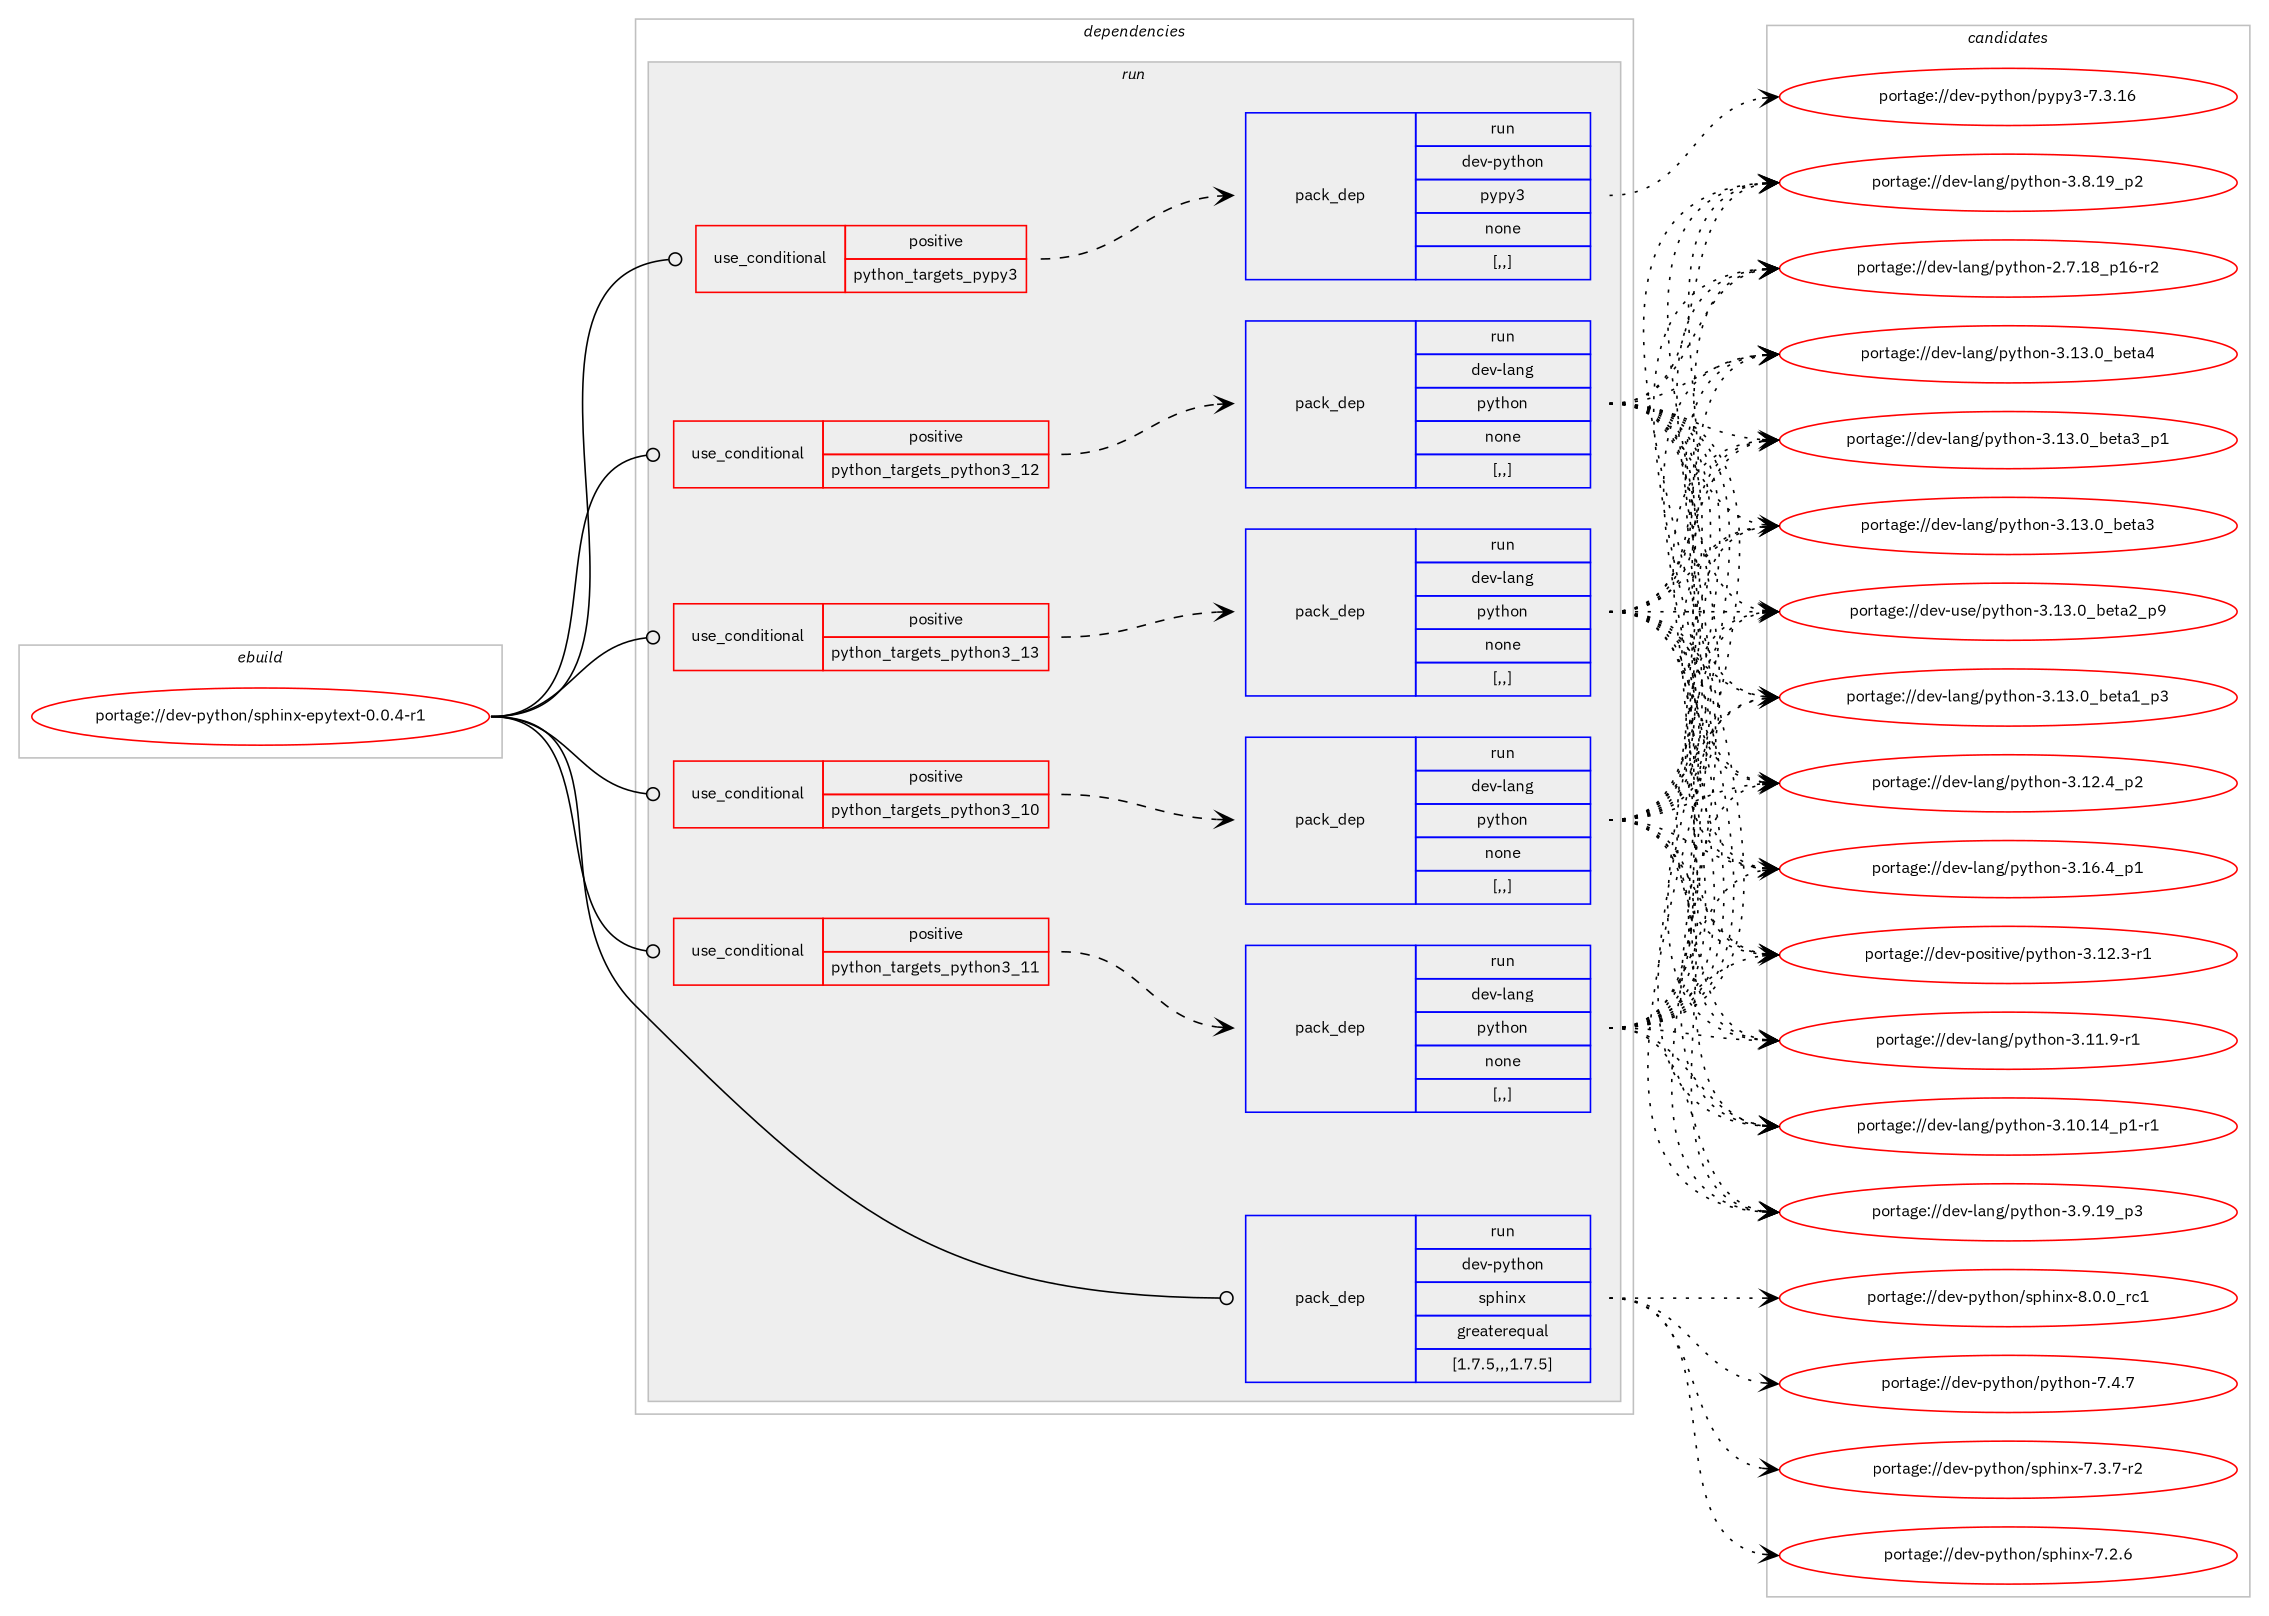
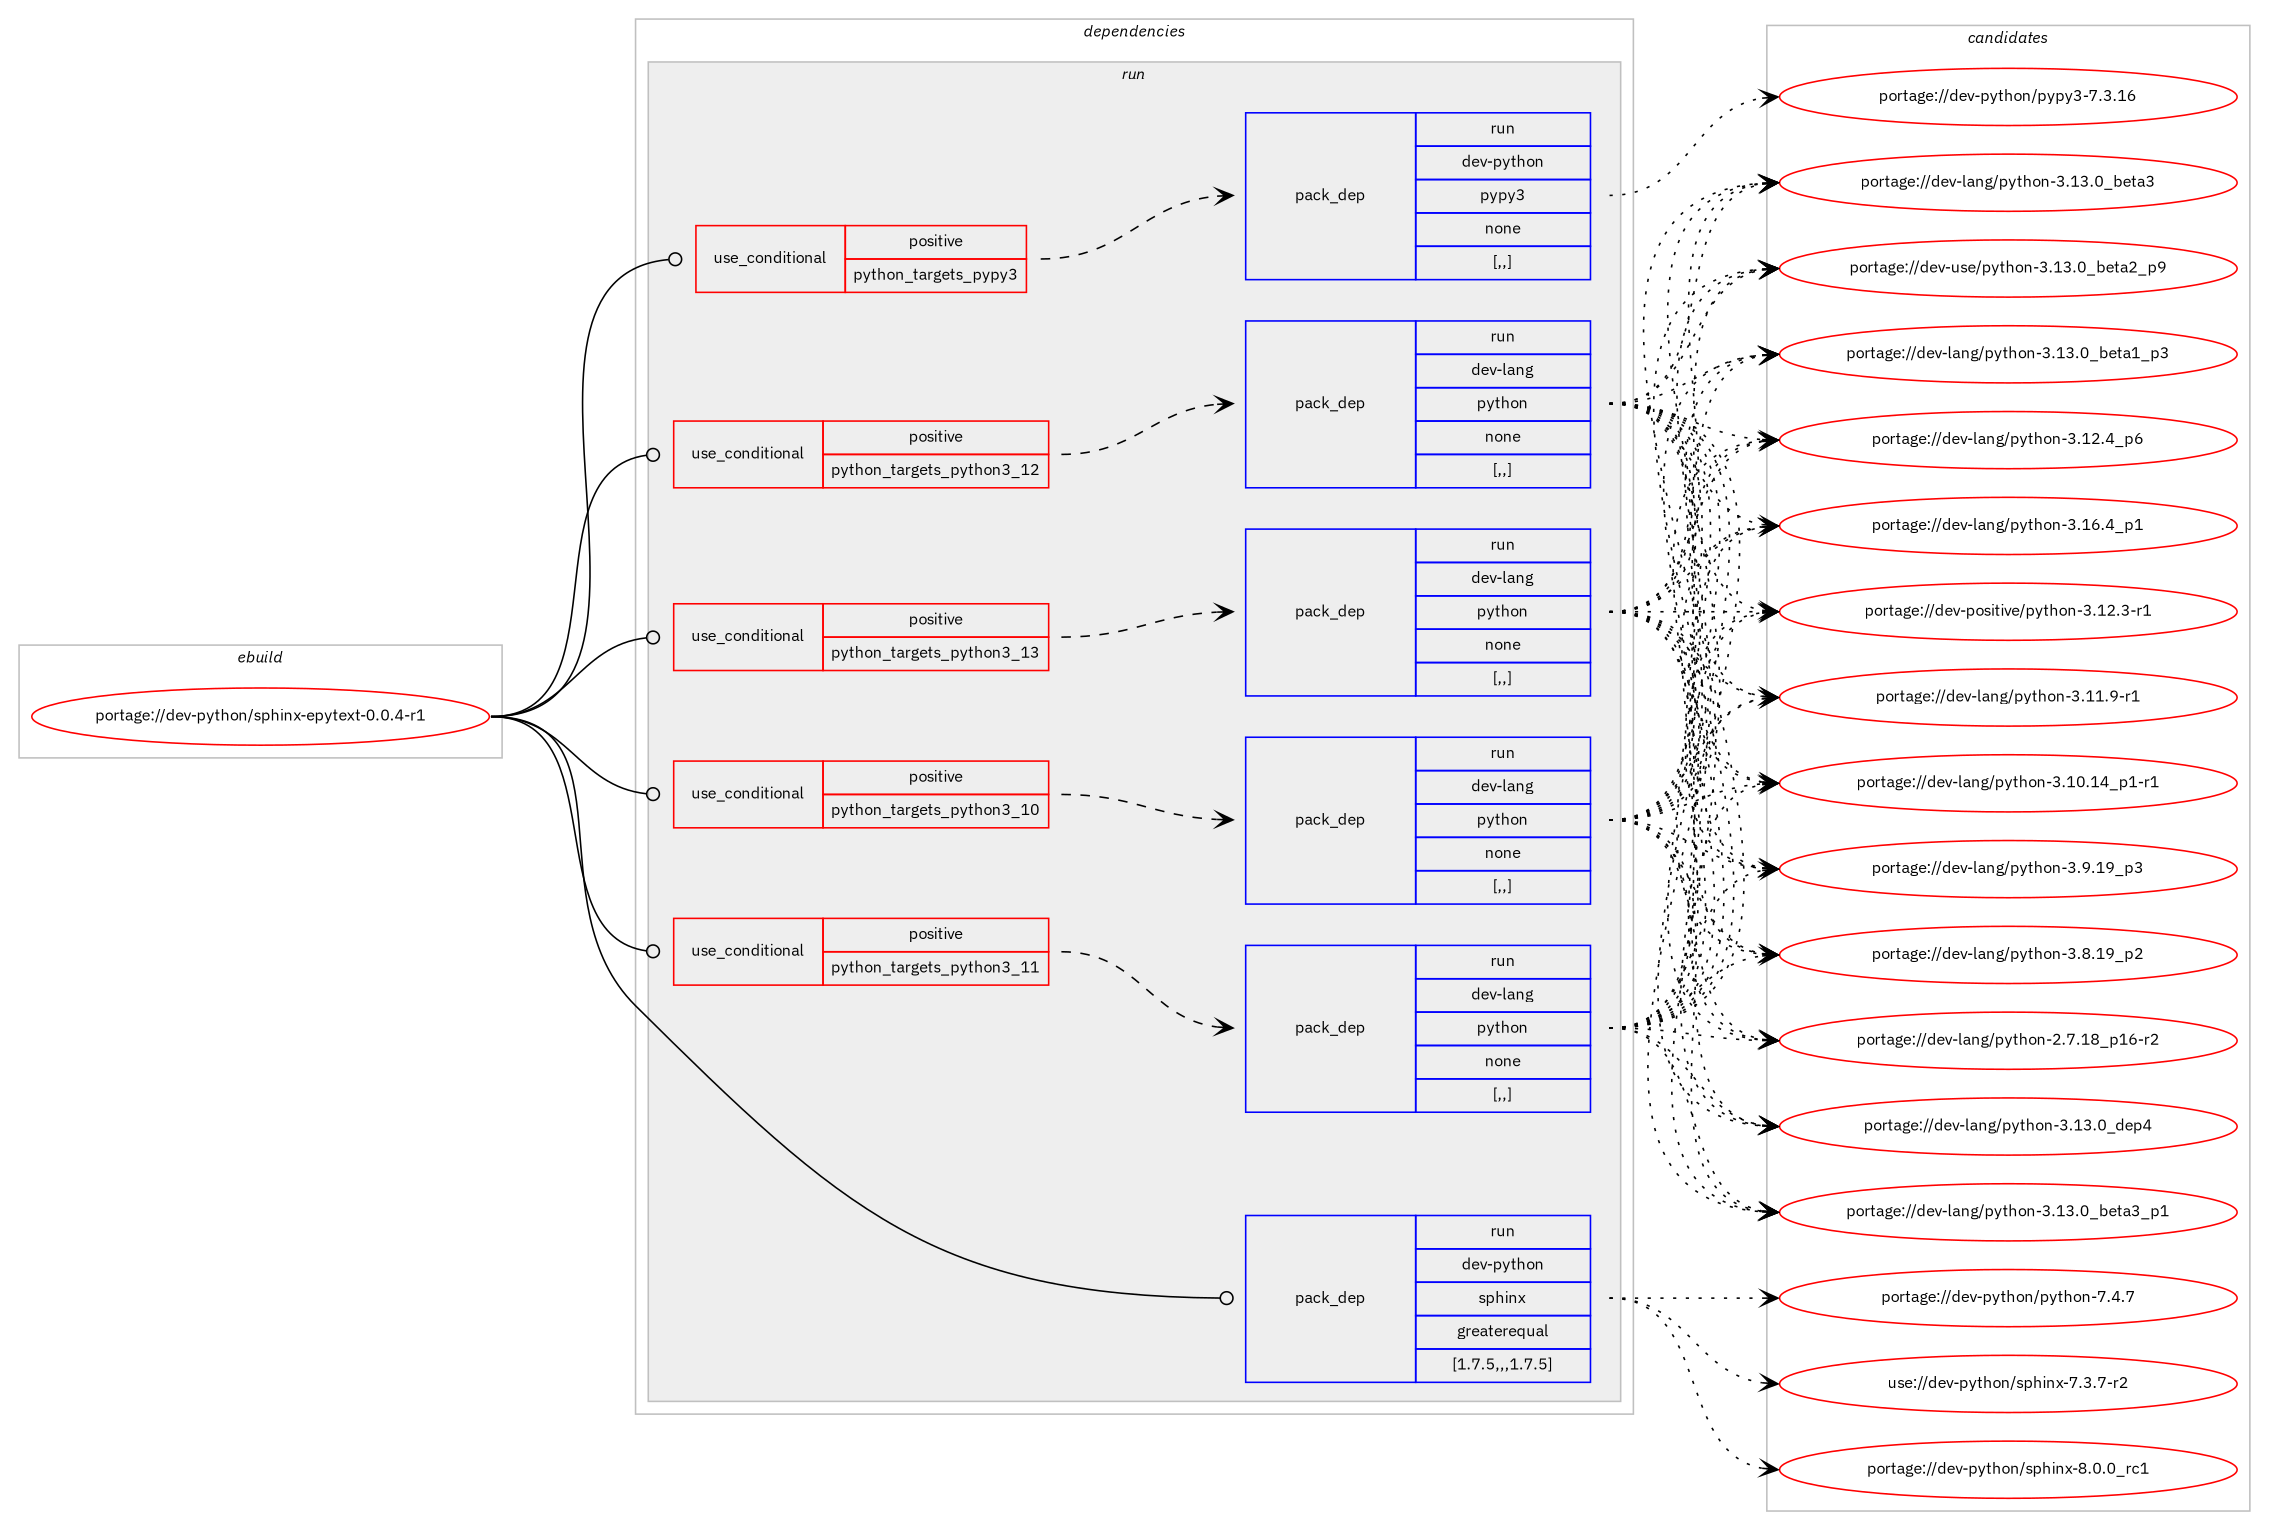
  digraph {
    compound=true
    concentrate=true
    fontname="IBM Plex Sans"
    fontsize=10
    newrank=true
    rankdir=LR
    ranksep=1.5
    node [color=red fontname="IBM Plex Sans" fontsize=10]
    edge [arrowhead=vee fontname="IBM Plex Sans" headport=w style=dotted tailport=e weight=100]
    n1 [label="portage://dev-python/sphinx-epytext-0.0.4-r1" width=4]
    n2 [color=blue label=<<TABLE BORDER="0" CELLBORDER="1" CELLSPACING="0" CELLPADDING="4" WIDTH="220"><TR><TD ROWSPAN="6" CELLPADDING="30">pack_dep</TD></TR><TR><TD WIDTH="110">run</TD></TR><TR><TD>dev-python</TD></TR><TR><TD>pypy3</TD></TR><TR><TD>none</TD></TR><TR><TD>[,,]</TD></TR></TABLE>> shape=none]
    n3 [label=<<TABLE BORDER="0" CELLBORDER="1" CELLSPACING="0" CELLPADDING="4"><TR><TD ROWSPAN="3" CELLPADDING="10">use_conditional</TD></TR><TR><TD>positive</TD></TR><TR><TD>python_targets_pypy3</TD></TR></TABLE>> shape=none]
    n4 [color=blue label=<<TABLE BORDER="0" CELLBORDER="1" CELLSPACING="0" CELLPADDING="4" WIDTH="220"><TR><TD ROWSPAN="6" CELLPADDING="30">pack_dep</TD></TR><TR><TD WIDTH="110">run</TD></TR><TR><TD>dev-lang</TD></TR><TR><TD>python</TD></TR><TR><TD>none</TD></TR><TR><TD>[,,]</TD></TR></TABLE>> shape=none]
    n5 [label=<<TABLE BORDER="0" CELLBORDER="1" CELLSPACING="0" CELLPADDING="4"><TR><TD ROWSPAN="3" CELLPADDING="10">use_conditional</TD></TR><TR><TD>positive</TD></TR><TR><TD>python_targets_python3_10</TD></TR></TABLE>> shape=none]
    n6 [color=blue label=<<TABLE BORDER="0" CELLBORDER="1" CELLSPACING="0" CELLPADDING="4" WIDTH="220"><TR><TD ROWSPAN="6" CELLPADDING="30">pack_dep</TD></TR><TR><TD WIDTH="110">run</TD></TR><TR><TD>dev-lang</TD></TR><TR><TD>python</TD></TR><TR><TD>none</TD></TR><TR><TD>[,,]</TD></TR></TABLE>> shape=none]
    n7 [label=<<TABLE BORDER="0" CELLBORDER="1" CELLSPACING="0" CELLPADDING="4"><TR><TD ROWSPAN="3" CELLPADDING="10">use_conditional</TD></TR><TR><TD>positive</TD></TR><TR><TD>python_targets_python3_11</TD></TR></TABLE>> shape=none]
    n8 [color=blue label=<<TABLE BORDER="0" CELLBORDER="1" CELLSPACING="0" CELLPADDING="4" WIDTH="220"><TR><TD ROWSPAN="6" CELLPADDING="30">pack_dep</TD></TR><TR><TD WIDTH="110">run</TD></TR><TR><TD>dev-lang</TD></TR><TR><TD>python</TD></TR><TR><TD>none</TD></TR><TR><TD>[,,]</TD></TR></TABLE>> shape=none]
    n9 [label=<<TABLE BORDER="0" CELLBORDER="1" CELLSPACING="0" CELLPADDING="4"><TR><TD ROWSPAN="3" CELLPADDING="10">use_conditional</TD></TR><TR><TD>positive</TD></TR><TR><TD>python_targets_python3_12</TD></TR></TABLE>> shape=none]
    n10 [color=blue label=<<TABLE BORDER="0" CELLBORDER="1" CELLSPACING="0" CELLPADDING="4" WIDTH="220"><TR><TD ROWSPAN="6" CELLPADDING="30">pack_dep</TD></TR><TR><TD WIDTH="110">run</TD></TR><TR><TD>dev-lang</TD></TR><TR><TD>python</TD></TR><TR><TD>none</TD></TR><TR><TD>[,,]</TD></TR></TABLE>> shape=none]
    n11 [label=<<TABLE BORDER="0" CELLBORDER="1" CELLSPACING="0" CELLPADDING="4"><TR><TD ROWSPAN="3" CELLPADDING="10">use_conditional</TD></TR><TR><TD>positive</TD></TR><TR><TD>python_targets_python3_13</TD></TR></TABLE>> shape=none]
    n12 [color=blue label=<<TABLE BORDER="0" CELLBORDER="1" CELLSPACING="0" CELLPADDING="4" WIDTH="220"><TR><TD ROWSPAN="6" CELLPADDING="30">pack_dep</TD></TR><TR><TD WIDTH="110">run</TD></TR><TR><TD>dev-python</TD></TR><TR><TD>sphinx</TD></TR><TR><TD>greaterequal</TD></TR><TR><TD>[1.7.5,,,1.7.5]</TD></TR></TABLE>> shape=none]
    n13 [label="portage://dev-python/pypy3-7.3.16" width=4]
-   n14 [label="portage://dev-lang/python-3.13.0_beta4" width=4]
+   n14 [label="portage://dev-lang/python-3.13.0_dep4" width=4]
    n15 [label="portage://dev-lang/python-3.13.0_beta3_p1" width=4]
    n16 [label="portage://dev-lang/python-3.13.0_beta3" width=4]
    n17 [label="portage://dev-use/python-3.13.0_beta2_p9" width=4]
    n18 [label="portage://dev-lang/python-3.13.0_beta1_p3" width=4]
-   n19 [label="portage://dev-lang/python-3.12.4_p2" width=4]
+   n19 [label="portage://dev-lang/python-3.12.4_p6" width=4]
    n20 [label="portage://dev-lang/python-3.16.4_p1" width=4]
    n21 [label="portage://dev-positive/python-3.12.3-r1" width=4]
    n22 [label="portage://dev-lang/python-3.11.9-r1" width=4]
    n23 [label="portage://dev-lang/python-3.10.14_p1-r1" width=4]
    n24 [label="portage://dev-lang/python-3.9.19_p3" width=4]
    n25 [label="portage://dev-lang/python-3.8.19_p2" width=4]
    n26 [label="portage://dev-lang/python-2.7.18_p16-r2" width=4]
    n27 [label="portage://dev-python/sphinx-8.0.0_rc1" width=4]
    n28 [label="portage://dev-python/python-7.4.7" width=4]
-   n29 [label="portage://dev-python/sphinx-7.3.7-r2" width=4]
-   n30 [label="portage://dev-python/sphinx-7.2.6" width=4]
+   n29 [label="use://dev-python/sphinx-7.3.7-r2" width=4]
    subgraph cluster_1 {
      color=gray
      label=<<i>ebuild</i>>
      n1
    }
    subgraph cluster_2 {
      color=gray
      label=<<i>dependencies</i>>
      subgraph cluster_3 {
        color=gray
        fillcolor="#eeeeee"
        label=<<i>compile</i>>
        style=filled
      }
      subgraph cluster_4 {
        color=gray
        fillcolor="#eeeeee"
        label=<<i>compile and run</i>>
        style=filled
      }
      subgraph cluster_5 {
        color=gray
        fillcolor="#eeeeee"
        label=<<i>run</i>>
        style=filled
        subgraph sub_6 {
          color=gray
          fillcolor="#eeeeee"
          label=<<i>run</i>>
          style=filled
          n3
          subgraph sub_7 {
            color=gray
            fillcolor="#eeeeee"
            label=<<i>run</i>>
            style=filled
            n2
          }
        }
        subgraph sub_8 {
          color=gray
          fillcolor="#eeeeee"
          label=<<i>run</i>>
          style=filled
          n5
          subgraph sub_9 {
            color=gray
            fillcolor="#eeeeee"
            label=<<i>run</i>>
            style=filled
            n4
          }
        }
        subgraph sub_10 {
          color=gray
          fillcolor="#eeeeee"
          label=<<i>run</i>>
          style=filled
          n7
          subgraph sub_11 {
            color=gray
            fillcolor="#eeeeee"
            label=<<i>run</i>>
            style=filled
            n6
          }
        }
        subgraph sub_12 {
          color=gray
          fillcolor="#eeeeee"
          label=<<i>run</i>>
          style=filled
          n9
          subgraph sub_13 {
            color=gray
            fillcolor="#eeeeee"
            label=<<i>run</i>>
            style=filled
            n8
          }
        }
        subgraph sub_14 {
          color=gray
          fillcolor="#eeeeee"
          label=<<i>run</i>>
          style=filled
          n11
          subgraph sub_15 {
            color=gray
            fillcolor="#eeeeee"
            label=<<i>run</i>>
            style=filled
            n10
          }
        }
        subgraph sub_16 {
          color=gray
          fillcolor="#eeeeee"
          label=<<i>run</i>>
          style=filled
          n12
        }
      }
    }
    subgraph cluster_17 {
      color=gray
      label=<<i>candidates</i>>
      rank=same
      subgraph sub_18 {
        color=black
        label=<<i>candidates</i>>
        nodesep=1
        rank=same
        n13
      }
      subgraph sub_19 {
        color=black
        label=<<i>candidates</i>>
        nodesep=1
        rank=same
        n14
        n15
        n16
        n17
        n18
        n19
        n20
        n21
        n22
        n23
        n24
        n25
        n26
      }
      subgraph sub_20 {
        color=black
        label=<<i>candidates</i>>
        nodesep=1
        rank=same
        n14
        n15
        n16
        n17
        n18
        n19
        n20
        n21
        n22
        n23
        n24
        n25
        n26
      }
      subgraph sub_21 {
        color=black
        label=<<i>candidates</i>>
        nodesep=1
        rank=same
        n14
        n15
        n16
        n17
        n18
        n19
        n20
        n21
        n22
        n23
        n24
        n25
        n26
      }
      subgraph sub_22 {
        color=black
        label=<<i>candidates</i>>
        nodesep=1
        rank=same
        n14
        n15
        n16
        n17
        n18
        n19
        n20
        n21
        n22
        n23
        n24
        n25
        n26
      }
      subgraph sub_23 {
        color=black
        label=<<i>candidates</i>>
        nodesep=1
        rank=same
        n27
        n28
        n29
-       n30
      }
    }
    n1 -> n3 [arrowhead=odot style=solid weight=20]
    n1 -> n5 [arrowhead=odot style=solid weight=20]
    n1 -> n7 [arrowhead=odot style=solid weight=20]
    n1 -> n9 [arrowhead=odot style=solid weight=20]
    n1 -> n11 [arrowhead=odot style=solid weight=20]
    n1 -> n12 [arrowhead=odot style=solid weight=20]
    n2 -> n13
    n3 -> n2 [style=dashed weight=20]
    n4 -> n14
    n4 -> n15
    n4 -> n16
    n4 -> n17
    n4 -> n18
    n4 -> n19
    n4 -> n20
    n4 -> n21
    n4 -> n22
    n4 -> n23
    n4 -> n24
    n4 -> n25
    n4 -> n26
    n5 -> n4 [style=dashed weight=20]
    n6 -> n14
    n6 -> n15
    n6 -> n16
    n6 -> n17
    n6 -> n18
    n6 -> n19
    n6 -> n20
    n6 -> n21
    n6 -> n22
    n6 -> n23
    n6 -> n24
    n6 -> n25
    n6 -> n26
    n7 -> n6 [style=dashed weight=20]
    n8 -> n14
    n8 -> n15
    n8 -> n16
    n8 -> n17
    n8 -> n18
    n8 -> n19
    n8 -> n20
    n8 -> n21
    n8 -> n22
    n8 -> n23
    n8 -> n24
    n8 -> n25
    n8 -> n26
    n9 -> n8 [style=dashed weight=20]
    n10 -> n14
    n10 -> n15
    n10 -> n16
    n10 -> n17
    n10 -> n18
    n10 -> n19
    n10 -> n20
    n10 -> n21
    n10 -> n22
    n10 -> n23
    n10 -> n24
    n10 -> n25
    n10 -> n26
    n11 -> n10 [style=dashed weight=20]
    n12 -> n27
    n12 -> n28
    n12 -> n29
-   n12 -> n30
  }
